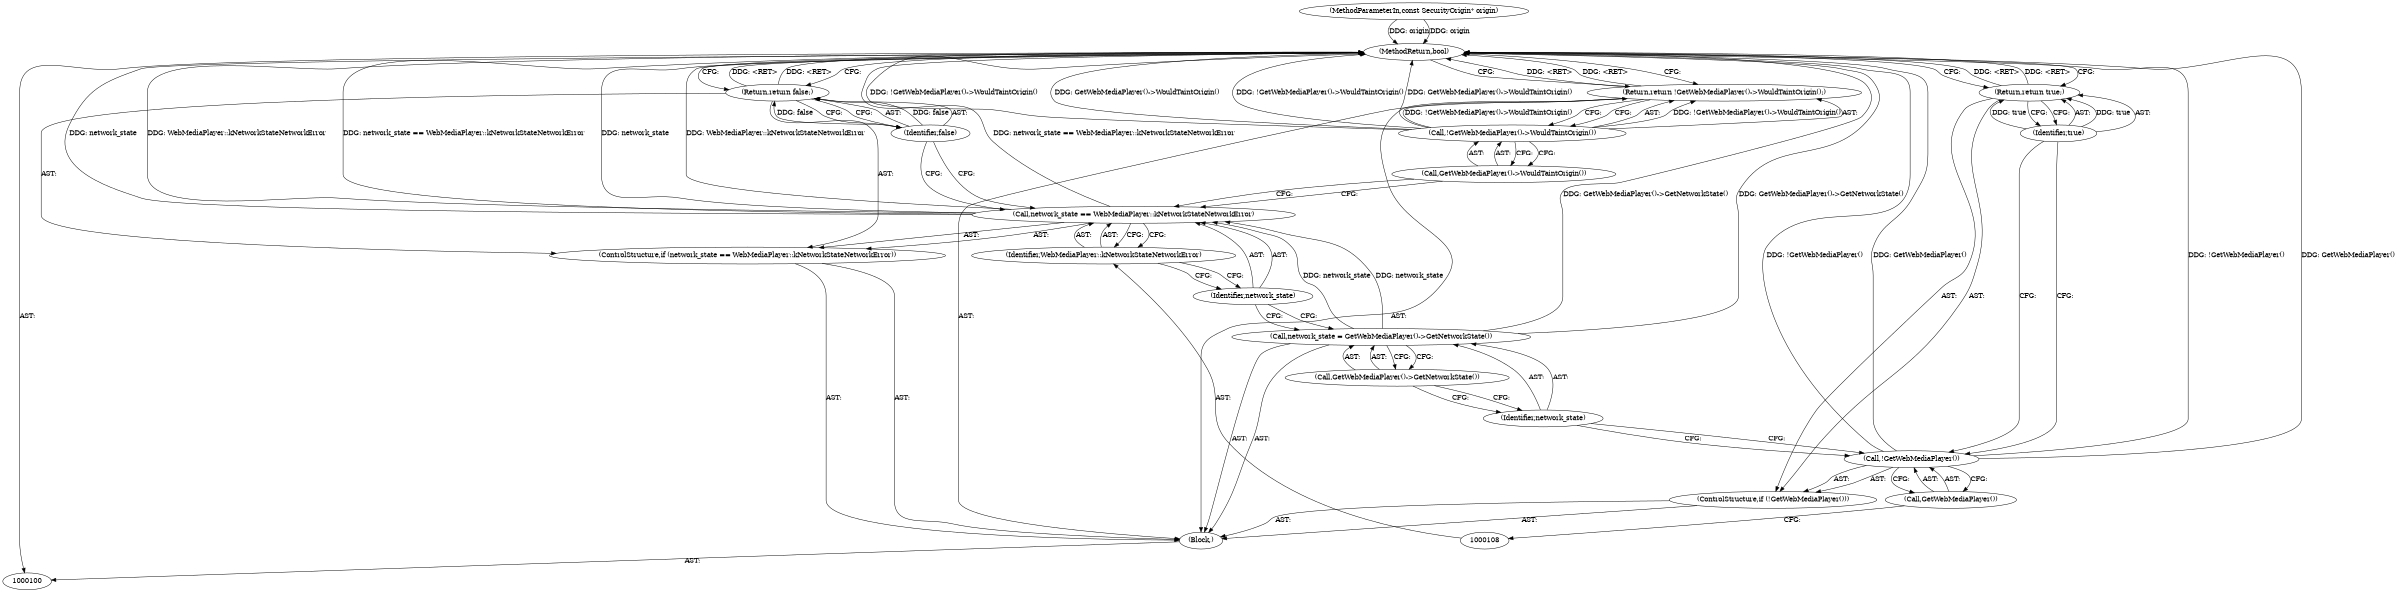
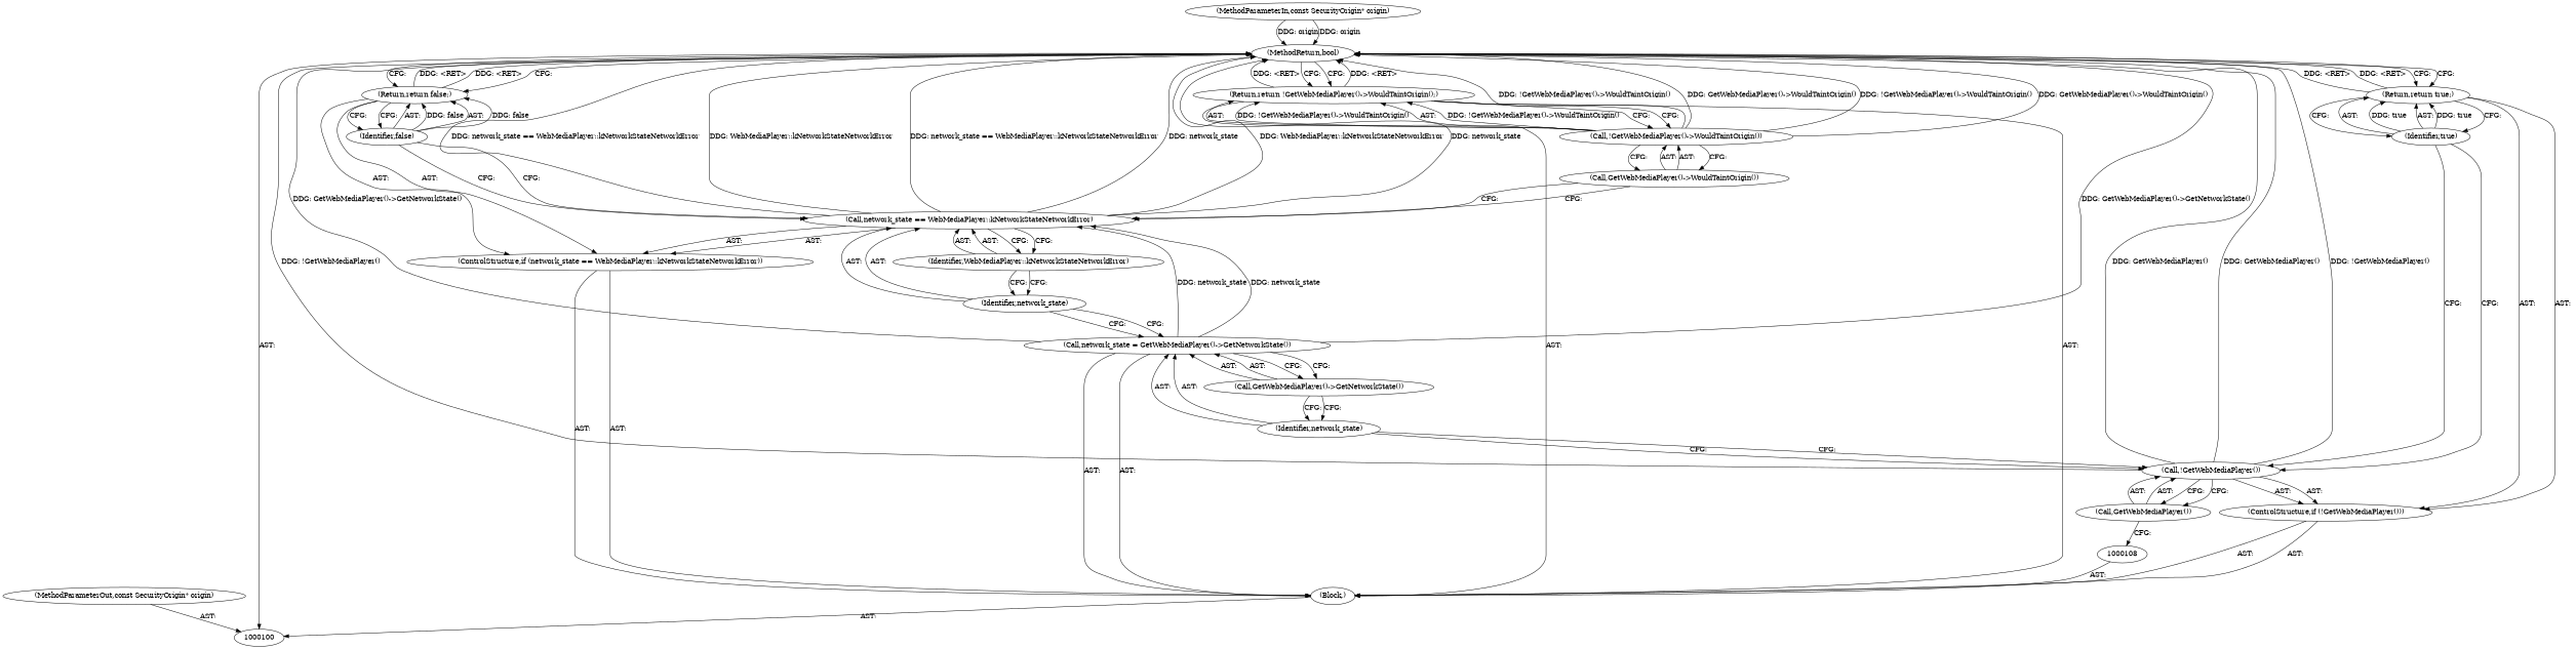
  digraph {
    n1 [label="(MethodReturn,bool)"]
    n2 [label="(Return,return !GetWebMediaPlayer()->WouldTaintOrigin();)"]
    n3 [label="(Return,return true;)"]
    n4 [label="(Return,return false;)"]
    1000100
    n6 [label="(Call,!GetWebMediaPlayer()->WouldTaintOrigin())"]
    n7 [label="(Block,)"]
    n8 [label="(ControlStructure,if (!GetWebMediaPlayer()))"]
    n9 [label="(Identifier,true)"]
    n10 [label="(ControlStructure,if (network_state == WebMediaPlayer::kNetworkStateNetworkError))"]
    n11 [label="(Identifier,false)"]
    n12 [label="(Call,GetWebMediaPlayer()->WouldTaintOrigin())"]
    n13 [label="(Call,network_state == WebMediaPlayer::kNetworkStateNetworkError)"]
    n14 [label="(Identifier,WebMediaPlayer::kNetworkStateNetworkError)"]
    n15 [label="(MethodParameterIn,const SecurityOrigin* origin)"]
+   n16 [label="(MethodParameterOut,const SecurityOrigin* origin)"]
    n17 [label="(Call,!GetWebMediaPlayer())"]
    n18 [label="(Call,GetWebMediaPlayer())"]
    1000108
    n20 [label="(Call,network_state = GetWebMediaPlayer()->GetNetworkState())"]
    n21 [label="(Call,GetWebMediaPlayer()->GetNetworkState())"]
    n22 [label="(Identifier,network_state)"]
    n23 [label="(Identifier,network_state)"]
    n1 -> n2 [label="CFG: "]
    n1 -> n2 [label="CFG: "]
    n1 -> n3 [label="CFG: "]
    n1 -> n3 [label="CFG: "]
    n1 -> n4 [label="CFG: "]
    n1 -> n4 [label="CFG: "]
    n1 -> 1000100 [label="AST: "]
    n2 -> n1 [label="DDG: <RET>"]
    n2 -> n1 [label="DDG: <RET>"]
    n2 -> n6 [label="CFG: "]
    n2 -> n6 [label="CFG: "]
    n2 -> n7 [label="AST: "]
    n2 -> n7 [label="AST: "]
    n3 -> n1 [label="DDG: <RET>"]
    n3 -> n1 [label="DDG: <RET>"]
    n3 -> n8 [label="AST: "]
    n3 -> n8 [label="AST: "]
    n3 -> n9 [label="CFG: "]
    n3 -> n9 [label="CFG: "]
    n4 -> n1 [label="DDG: <RET>"]
    n4 -> n1 [label="DDG: <RET>"]
    n4 -> n10 [label="AST: "]
    n4 -> n10 [label="AST: "]
    n4 -> n11 [label="CFG: "]
    n4 -> n11 [label="CFG: "]
    n6 -> n1 [label="DDG: !GetWebMediaPlayer()->WouldTaintOrigin()"]
    n6 -> n1 [label="DDG: GetWebMediaPlayer()->WouldTaintOrigin()"]
    n6 -> n1 [label="DDG: !GetWebMediaPlayer()->WouldTaintOrigin()"]
    n6 -> n1 [label="DDG: GetWebMediaPlayer()->WouldTaintOrigin()"]
    n6 -> n2 [label="AST: "]
    n6 -> n2 [label="DDG: !GetWebMediaPlayer()->WouldTaintOrigin()"]
    n6 -> n2 [label="AST: "]
    n6 -> n2 [label="DDG: !GetWebMediaPlayer()->WouldTaintOrigin()"]
    n6 -> n12 [label="CFG: "]
    n6 -> n12 [label="CFG: "]
    n7 -> 1000100 [label="AST: "]
    n8 -> n7 [label="AST: "]
    n8 -> n7 [label="AST: "]
    n9 -> n3 [label="AST: "]
    n9 -> n3 [label="DDG: true"]
    n9 -> n3 [label="AST: "]
    n9 -> n3 [label="DDG: true"]
    n9 -> n17 [label="CFG: "]
    n9 -> n17 [label="CFG: "]
    n10 -> n7 [label="AST: "]
    n10 -> n7 [label="AST: "]
    n11 -> n4 [label="AST: "]
    n11 -> n4 [label="DDG: false"]
    n11 -> n4 [label="AST: "]
    n11 -> n4 [label="DDG: false"]
    n11 -> n13 [label="CFG: "]
    n11 -> n13 [label="CFG: "]
    n12 -> n6 [label="AST: "]
    n12 -> n6 [label="AST: "]
    n12 -> n13 [label="CFG: "]
    n12 -> n13 [label="CFG: "]
    n13 -> n1 [label="DDG: network_state"]
    n13 -> n1 [label="DDG: WebMediaPlayer::kNetworkStateNetworkError"]
    n13 -> n1 [label="DDG: network_state == WebMediaPlayer::kNetworkStateNetworkError"]
    n13 -> n1 [label="DDG: network_state"]
    n13 -> n1 [label="DDG: WebMediaPlayer::kNetworkStateNetworkError"]
    n13 -> n1 [label="DDG: network_state == WebMediaPlayer::kNetworkStateNetworkError"]
    n13 -> n10 [label="AST: "]
    n13 -> n10 [label="AST: "]
    n13 -> n14 [label="CFG: "]
    n13 -> n14 [label="CFG: "]
    n14 -> n13 [label="AST: "]
    n14 -> n13 [label="AST: "]
    n14 -> n23 [label="CFG: "]
    n14 -> n23 [label="CFG: "]
    n15 -> n1 [label="DDG: origin"]
    n15 -> n1 [label="DDG: origin"]
+   n16 -> 1000100 [label="AST: "]
    n17 -> n1 [label="DDG: !GetWebMediaPlayer()"]
    n17 -> n1 [label="DDG: GetWebMediaPlayer()"]
    n17 -> n1 [label="DDG: !GetWebMediaPlayer()"]
    n17 -> n1 [label="DDG: GetWebMediaPlayer()"]
    n17 -> n8 [label="AST: "]
    n17 -> n8 [label="AST: "]
    n17 -> n18 [label="CFG: "]
    n17 -> n18 [label="CFG: "]
    n18 -> n17 [label="AST: "]
    n18 -> n17 [label="AST: "]
    n18 -> 1000108 [label="CFG: "]
-   1000108 -> n14 [label="AST: "]
+   1000108 -> n7 [label="AST: "]
    n20 -> n1 [label="DDG: GetWebMediaPlayer()->GetNetworkState()"]
    n20 -> n1 [label="DDG: GetWebMediaPlayer()->GetNetworkState()"]
    n20 -> n7 [label="AST: "]
    n20 -> n7 [label="AST: "]
    n20 -> n13 [label="DDG: network_state"]
    n20 -> n13 [label="DDG: network_state"]
    n20 -> n21 [label="CFG: "]
    n20 -> n21 [label="CFG: "]
    n21 -> n20 [label="AST: "]
    n21 -> n20 [label="AST: "]
    n21 -> n22 [label="CFG: "]
    n21 -> n22 [label="CFG: "]
    n22 -> n17 [label="CFG: "]
    n22 -> n17 [label="CFG: "]
    n22 -> n20 [label="AST: "]
    n22 -> n20 [label="AST: "]
    n23 -> n13 [label="AST: "]
    n23 -> n13 [label="AST: "]
    n23 -> n20 [label="CFG: "]
    n23 -> n20 [label="CFG: "]
  }
